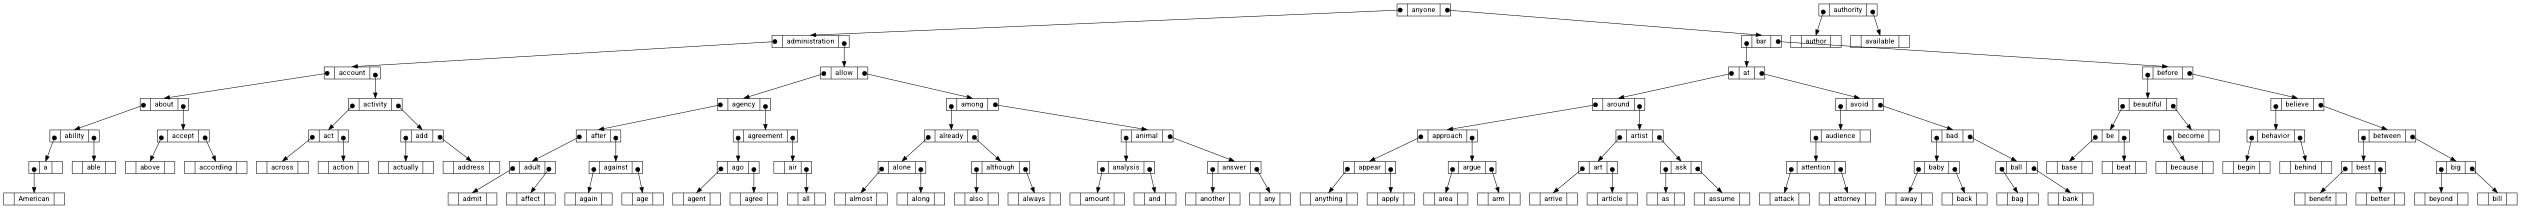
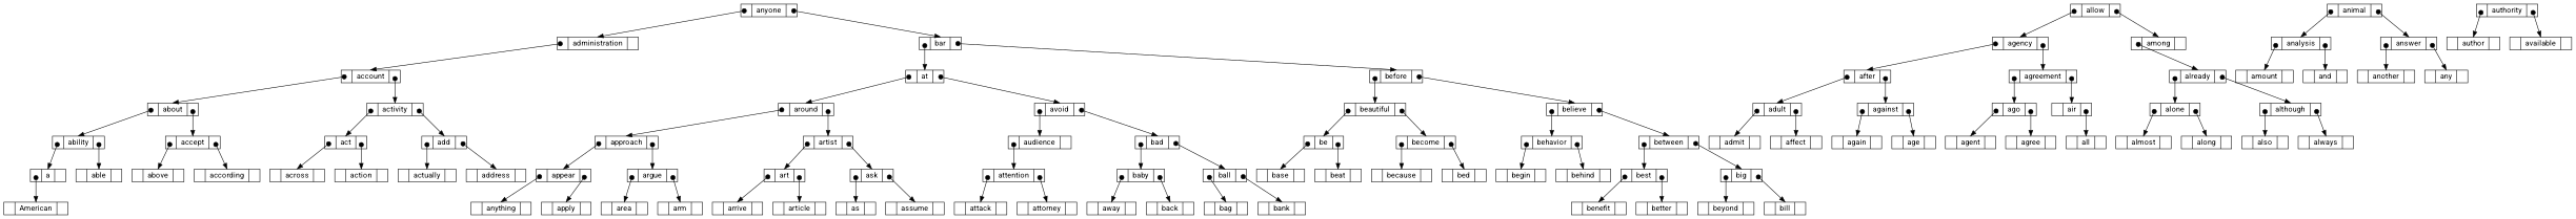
  digraph {
    fontname=Roboto
    splines=false
    node [fontname=Roboto shape=record]
    edge [arrowtail=dot dir=both fontname=Roboto headport=value tailclip=false tailport="left:c"]
    n1 [height=.1 label="<left> | <value> anyone\n | <right>"]
    n2 [height=.1 label="<left> | <value> administration\n | <right>"]
    n3 [height=.1 label="<left> | <value> bar\n | <right>"]
    n4 [height=.1 label="<left> | <value> account\n | <right>"]
    n5 [height=.1 label="<left> | <value> allow\n | <right>"]
    n6 [height=.1 label="<left> | <value> at\n | <right>"]
    n7 [height=.1 label="<left> | <value> before\n | <right>"]
    n8 [height=.1 label="<left> | <value> about\n | <right>"]
    n9 [height=.1 label="<left> | <value> activity\n | <right>"]
    n10 [height=.1 label="<left> | <value> agency\n | <right>"]
    n11 [height=.1 label="<left> | <value> among\n | <right>"]
    n12 [height=.1 label="<left> | <value> ability\n | <right>"]
    n13 [height=.1 label="<left> | <value> accept\n | <right>"]
    n14 [height=.1 label="<left> | <value> act\n | <right>"]
    n15 [height=.1 label="<left> | <value> add\n | <right>"]
    n16 [height=.1 label="<left> | <value> a\n | <right>"]
    n17 [height=.1 label="<left> | <value> able\n | <right>"]
    n18 [height=.1 label="<left> | <value> above\n | <right>"]
    n19 [height=.1 label="<left> | <value> according\n | <right>"]
    n20 [height=.1 label="<left> | <value> American\n | <right>"]
    n21 [height=.1 label="<left> | <value> across\n | <right>"]
    n22 [height=.1 label="<left> | <value> action\n | <right>"]
    n23 [height=.1 label="<left> | <value> actually\n | <right>"]
    n24 [height=.1 label="<left> | <value> address\n | <right>"]
    n25 [height=.1 label="<left> | <value> after\n | <right>"]
    n26 [height=.1 label="<left> | <value> agreement\n | <right>"]
    n27 [height=.1 label="<left> | <value> already\n | <right>"]
    n28 [height=.1 label="<left> | <value> animal\n | <right>"]
    n29 [height=.1 label="<left> | <value> adult\n | <right>"]
    n30 [height=.1 label="<left> | <value> against\n | <right>"]
    n31 [height=.1 label="<left> | <value> ago\n | <right>"]
    n32 [height=.1 label="<left> | <value> air\n | <right>"]
    n33 [height=.1 label="<left> | <value> admit\n | <right>"]
    n34 [height=.1 label="<left> | <value> affect\n | <right>"]
    n35 [height=.1 label="<left> | <value> again\n | <right>"]
    n36 [height=.1 label="<left> | <value> age\n | <right>"]
    n37 [height=.1 label="<left> | <value> agent\n | <right>"]
    n38 [height=.1 label="<left> | <value> agree\n | <right>"]
    n39 [height=.1 label="<left> | <value> all\n | <right>"]
    n40 [height=.1 label="<left> | <value> alone\n | <right>"]
    n41 [height=.1 label="<left> | <value> although\n | <right>"]
    n42 [height=.1 label="<left> | <value> analysis\n | <right>"]
    n43 [height=.1 label="<left> | <value> answer\n | <right>"]
    n44 [height=.1 label="<left> | <value> almost\n | <right>"]
    n45 [height=.1 label="<left> | <value> along\n | <right>"]
    n46 [height=.1 label="<left> | <value> also\n | <right>"]
    n47 [height=.1 label="<left> | <value> always\n | <right>"]
    n48 [height=.1 label="<left> | <value> amount\n | <right>"]
    n49 [height=.1 label="<left> | <value> and\n | <right>"]
    n50 [height=.1 label="<left> | <value> another\n | <right>"]
    n51 [height=.1 label="<left> | <value> any\n | <right>"]
    n52 [height=.1 label="<left> | <value> around\n | <right>"]
    n53 [height=.1 label="<left> | <value> avoid\n | <right>"]
    n54 [height=.1 label="<left> | <value> beautiful\n | <right>"]
    n55 [height=.1 label="<left> | <value> believe\n | <right>"]
    n56 [height=.1 label="<left> | <value> approach\n | <right>"]
    n57 [height=.1 label="<left> | <value> artist\n | <right>"]
    n58 [height=.1 label="<left> | <value> audience\n | <right>"]
    n59 [height=.1 label="<left> | <value> bad\n | <right>"]
    n60 [height=.1 label="<left> | <value> appear\n | <right>"]
    n61 [height=.1 label="<left> | <value> argue\n | <right>"]
    n62 [height=.1 label="<left> | <value> art\n | <right>"]
    n63 [height=.1 label="<left> | <value> ask\n | <right>"]
    n64 [height=.1 label="<left> | <value> anything\n | <right>"]
    n65 [height=.1 label="<left> | <value> apply\n | <right>"]
    n66 [height=.1 label="<left> | <value> area\n | <right>"]
    n67 [height=.1 label="<left> | <value> arm\n | <right>"]
    n68 [height=.1 label="<left> | <value> arrive\n | <right>"]
    n69 [height=.1 label="<left> | <value> article\n | <right>"]
    n70 [height=.1 label="<left> | <value> as\n | <right>"]
    n71 [height=.1 label="<left> | <value> assume\n | <right>"]
    n72 [height=.1 label="<left> | <value> attention\n | <right>"]
    n73 [height=.1 label="<left> | <value> baby\n | <right>"]
    n74 [height=.1 label="<left> | <value> ball\n | <right>"]
    n75 [height=.1 label="<left> | <value> attack\n | <right>"]
    n76 [height=.1 label="<left> | <value> attorney\n | <right>"]
    n77 [height=.1 label="<left> | <value> authority\n | <right>"]
    n78 [height=.1 label="<left> | <value> author\n | <right>"]
    n79 [height=.1 label="<left> | <value> available\n | <right>"]
    n80 [height=.1 label="<left> | <value> away\n | <right>"]
    n81 [height=.1 label="<left> | <value> back\n | <right>"]
    n82 [height=.1 label="<left> | <value> bag\n | <right>"]
    n83 [height=.1 label="<left> | <value> bank\n | <right>"]
    n84 [height=.1 label="<left> | <value> be\n | <right>"]
    n85 [height=.1 label="<left> | <value> become\n | <right>"]
    n86 [height=.1 label="<left> | <value> behavior\n | <right>"]
    n87 [height=.1 label="<left> | <value> between\n | <right>"]
    n88 [height=.1 label="<left> | <value> base\n | <right>"]
    n89 [height=.1 label="<left> | <value> beat\n | <right>"]
    n90 [height=.1 label="<left> | <value> because\n | <right>"]
+   n91 [height=.1 label="<left> | <value> bed\n | <right>"]
    n92 [height=.1 label="<left> | <value> begin\n | <right>"]
    n93 [height=.1 label="<left> | <value> behind\n | <right>"]
    n94 [height=.1 label="<left> | <value> best\n | <right>"]
    n95 [height=.1 label="<left> | <value> big\n | <right>"]
    n96 [height=.1 label="<left> | <value> benefit\n | <right>"]
    n97 [height=.1 label="<left> | <value> better\n | <right>"]
    n98 [height=.1 label="<left> | <value> beyond\n | <right>"]
    n99 [height=.1 label="<left> | <value> bill\n | <right>"]
    n1 -> n2
    n1 -> n3 [tailport="right:c"]
    n2 -> n4
-   n2 -> n5 [tailport="right:c"]
    n3 -> n6
    n3 -> n7 [tailport="right:c"]
    n4 -> n8
    n4 -> n9 [tailport="right:c"]
    n5 -> n10
    n5 -> n11 [tailport="right:c"]
    n6 -> n52
    n6 -> n53 [tailport="right:c"]
    n7 -> n54
    n7 -> n55 [tailport="right:c"]
    n8 -> n12
    n8 -> n13 [tailport="right:c"]
    n9 -> n14
    n9 -> n15 [tailport="right:c"]
    n10 -> n25
    n10 -> n26 [tailport="right:c"]
    n11 -> n27
-   n11 -> n28 [tailport="right:c"]
    n12 -> n16
    n12 -> n17 [tailport="right:c"]
    n13 -> n18
    n13 -> n19 [tailport="right:c"]
    n14 -> n21
    n14 -> n22 [tailport="right:c"]
    n15 -> n23
    n15 -> n24 [tailport="right:c"]
    n16 -> n20
    n25 -> n29
    n25 -> n30 [tailport="right:c"]
    n26 -> n31
    n26 -> n32 [tailport="right:c"]
    n27 -> n40
    n27 -> n41 [tailport="right:c"]
    n28 -> n42
    n28 -> n43 [tailport="right:c"]
    n29 -> n33
    n29 -> n34 [tailport="right:c"]
    n30 -> n35
    n30 -> n36 [tailport="right:c"]
    n31 -> n37
    n31 -> n38 [tailport="right:c"]
    n32 -> n39 [tailport="right:c"]
    n40 -> n44
    n40 -> n45 [tailport="right:c"]
    n41 -> n46
    n41 -> n47 [tailport="right:c"]
    n42 -> n48
    n42 -> n49 [tailport="right:c"]
    n43 -> n50
    n43 -> n51 [tailport="right:c"]
    n52 -> n56
    n52 -> n57 [tailport="right:c"]
    n53 -> n58
    n53 -> n59 [tailport="right:c"]
    n54 -> n84
    n54 -> n85 [tailport="right:c"]
    n55 -> n86
    n55 -> n87 [tailport="right:c"]
    n56 -> n60
    n56 -> n61 [tailport="right:c"]
    n57 -> n62
    n57 -> n63 [tailport="right:c"]
    n58 -> n72
    n59 -> n73
    n59 -> n74 [tailport="right:c"]
    n60 -> n64
    n60 -> n65 [tailport="right:c"]
    n61 -> n66
    n61 -> n67 [tailport="right:c"]
    n62 -> n68
    n62 -> n69 [tailport="right:c"]
    n63 -> n70
    n63 -> n71 [tailport="right:c"]
    n72 -> n75
    n72 -> n76 [tailport="right:c"]
    n73 -> n80
    n73 -> n81 [tailport="right:c"]
    n74 -> n82
    n74 -> n83 [tailport="right:c"]
    n77 -> n78
    n77 -> n79 [tailport="right:c"]
    n84 -> n88
    n84 -> n89 [tailport="right:c"]
    n85 -> n90
+   n85 -> n91 [tailport="right:c"]
    n86 -> n92
    n86 -> n93 [tailport="right:c"]
    n87 -> n94
    n87 -> n95 [tailport="right:c"]
    n94 -> n96
    n94 -> n97 [tailport="right:c"]
    n95 -> n98
    n95 -> n99 [tailport="right:c"]
  }
